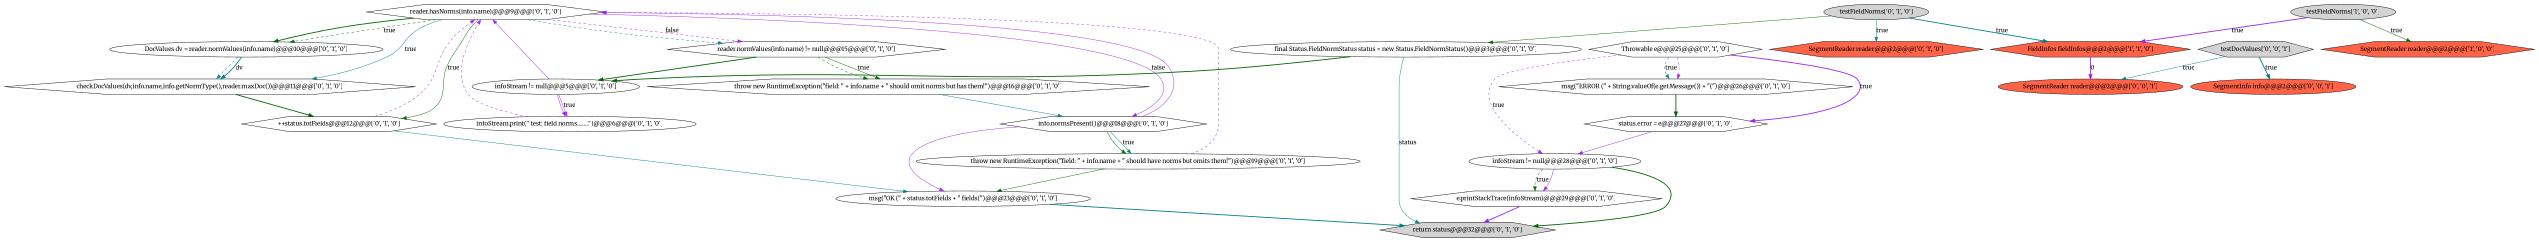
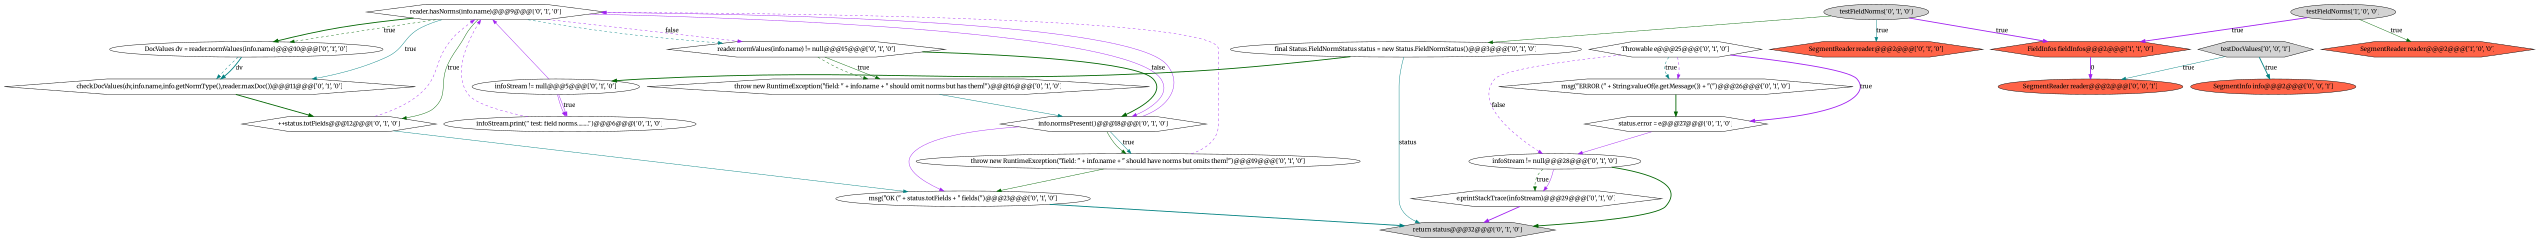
  digraph {
    fontname=Merriweather
    node [fillcolor=white fontname=Merriweather shape=hexagon style=filled]
    edge [color=purple fontname=Merriweather style=solid]
    n1 [label="reader.hasNorms(info.name)@@@9@@@['0', '1', '0']"]
    n2 [label="++status.totFields@@@12@@@['0', '1', '0']"]
    n3 [label="checkDocValues(dv,info.name,info.getNormType(),reader.maxDoc())@@@11@@@['0', '1', '0']"]
    n4 [label="info.normsPresent()@@@18@@@['0', '1', '0']"]
    n5 [label="reader.normValues(info.name) != null@@@15@@@['0', '1', '0']"]
    n6 [label="DocValues dv = reader.normValues(info.name)@@@10@@@['0', '1', '0']" shape=ellipse]
    n7 [label="msg(\"OK (\" + status.totFields + \" fields(\")@@@23@@@['0', '1', '0']" shape=ellipse]
    n8 [label="throw new RuntimeException(\"field: \" + info.name + \" should have norms but omits them!\")@@@19@@@['0', '1', '0']" shape=ellipse]
    n9 [label="throw new RuntimeException(\"field: \" + info.name + \" should omit norms but has them!\")@@@16@@@['0', '1', '0']"]
    n10 [fillcolor=lightgray label="testFieldNorms['1', '0', '0']" shape=ellipse]
    n11 [fillcolor=tomato label="FieldInfos fieldInfos@@@2@@@['1', '1', '0']"]
    n12 [fillcolor=tomato label="SegmentReader reader@@@2@@@['1', '0', '0']"]
    n13 [fillcolor=tomato label="SegmentReader reader@@@2@@@['0', '0', '1']" shape=ellipse]
    n14 [fillcolor=lightgray label="return status@@@32@@@['0', '1', '0']"]
    n15 [label="e.printStackTrace(infoStream)@@@29@@@['0', '1', '0']"]
    n16 [label="infoStream != null@@@28@@@['0', '1', '0']" shape=ellipse]
    n17 [label="infoStream.print(\" test: field norms.........\")@@@6@@@['0', '1', '0']" shape=ellipse]
    n18 [label="infoStream != null@@@5@@@['0', '1', '0']" shape=ellipse]
    n19 [label="msg(\"ERROR (\" + String.valueOf(e.getMessage()) + \"(\")@@@26@@@['0', '1', '0']"]
    n20 [label="status.error = e@@@27@@@['0', '1', '0']"]
    n21 [fillcolor=lightgray label="testFieldNorms['0', '1', '0']" shape=ellipse]
    n22 [label="final Status.FieldNormStatus status = new Status.FieldNormStatus()@@@3@@@['0', '1', '0']" shape=ellipse]
    n23 [fillcolor=tomato label="SegmentReader reader@@@2@@@['0', '1', '0']"]
    n24 [fillcolor=tomato label="SegmentInfo info@@@2@@@['0', '0', '1']" shape=ellipse]
    n25 [label="Throwable e@@@25@@@['0', '1', '0']"]
    n26 [fillcolor=lightgray label="testDocValues['0', '0', '1']"]
    n1 -> n2 [color=darkgreen label=true]
    n1 -> n3 [color=teal label=true]
    n1 -> n4 [label=false]
    n1 -> n5 [label=false style=dashed]
    n1 -> n5 [color=teal style=dashed]
    n1 -> n6 [color=darkgreen label=true style=dashed]
    n1 -> n6 [color=darkgreen style=bold]
    n2 -> n1 [style=dashed]
    n2 -> n7 [color=teal]
    n3 -> n2 [color=darkgreen style=bold]
    n4 -> n1
    n4 -> n7
    n4 -> n8 [color=teal label=true]
    n4 -> n8 [color=darkgreen]
-   n5 -> n18 [color=darkgreen style=bold]
+   n5 -> n4 [color=darkgreen style=bold]
    n5 -> n9 [color=darkgreen label=true]
    n5 -> n9 [color=darkgreen style=dashed]
    n6 -> n3 [color=teal style=dashed]
    n6 -> n3 [color=teal label=dv style=bold]
    n7 -> n14 [color=teal style=bold]
    n8 -> n1 [style=dashed]
    n8 -> n7 [color=darkgreen]
    n9 -> n4 [color=teal]
    n10 -> n11 [label=true style=bold]
    n10 -> n12 [color=darkgreen label=true]
    n11 -> n13 [label=0 style=bold]
    n15 -> n14 [style=bold]
    n16 -> n14 [color=darkgreen style=bold]
    n16 -> n15 [color=darkgreen label=true style=dashed]
    n16 -> n15
    n17 -> n1 [style=dashed]
    n18 -> n1
    n18 -> n17
    n18 -> n17 [label=true]
    n19 -> n20 [color=darkgreen style=bold]
    n20 -> n16
-   n21 -> n11 [color=teal label=true style=bold]
+   n21 -> n11 [label=true style=bold]
    n21 -> n22 [color=darkgreen]
    n21 -> n23 [color=teal label=true]
    n22 -> n14 [color=teal label=status]
    n22 -> n18 [color=darkgreen style=bold]
-   n25 -> n16 [label=true style=dashed]
+   n25 -> n16 [label=false style=dashed]
    n25 -> n19 [style=dashed]
    n25 -> n19 [color=teal label=true style=dashed]
    n25 -> n20 [label=true style=bold]
    n26 -> n13 [color=teal label=true]
    n26 -> n24 [color=teal label=true style=bold]
  }
